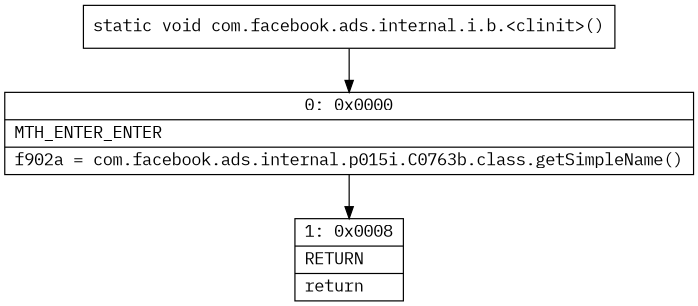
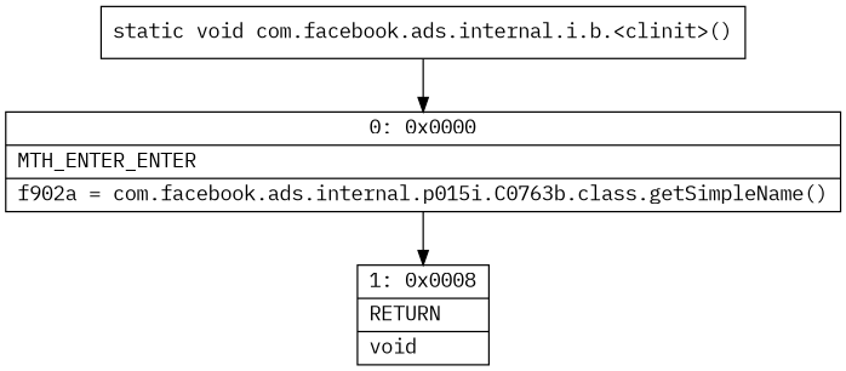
  digraph {
    fontname="IBM Plex Mono"
    node [fontname="IBM Plex Mono" shape=record]
    edge [fontname="IBM Plex Mono"]
    n1 [label="{0\:\ 0x0000|MTH_ENTER_ENTER\l|f902a = com.facebook.ads.internal.p015i.C0763b.class.getSimpleName()\l}"]
-   n2 [label="{1\:\ 0x0008|RETURN\l|return\l}"]
+   n2 [label="{1\:\ 0x0008|RETURN\l|void\l}"]
    n3 [label="{static void com.facebook.ads.internal.i.b.\<clinit\>() }"]
    n1 -> n2
    n3 -> n1
  }
